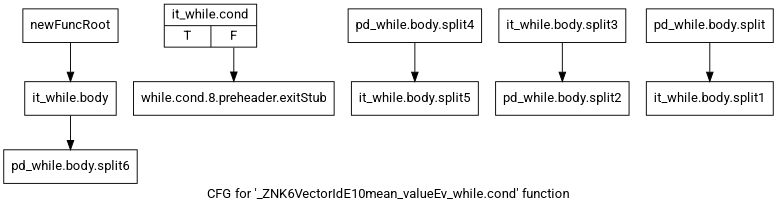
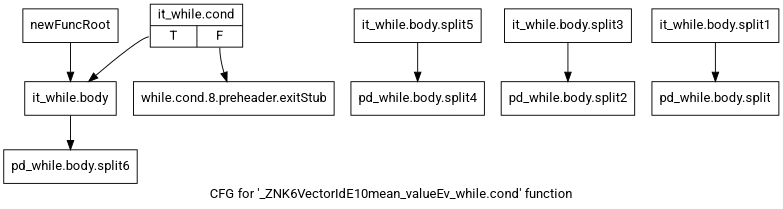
  digraph {
    fontname=Roboto
    label="CFG for '_ZNK6VectorIdE10mean_valueEv_while.cond' function"
    node [fontname=Roboto shape=record]
    edge [fontname=Roboto]
    n1 [label="{newFuncRoot}"]
    n2 [label="{it_while.body}"]
    n3 [label="{it_while.cond|{<s0>T|<s1>F}}"]
    n4 [label="{while.cond.8.preheader.exitStub}"]
    n5 [label="{pd_while.body.split6}"]
    n6 [label="{it_while.body.split5}"]
    n7 [label="{pd_while.body.split4}"]
    n8 [label="{it_while.body.split3}"]
    n9 [label="{pd_while.body.split2}"]
    n10 [label="{it_while.body.split1}"]
    n11 [label="{pd_while.body.split}"]
    n1 -> n2
    n2 -> n5
+   n3 -> n2 [tailport=s0]
    n3 -> n4 [tailport=s1]
-   n7 -> n6
+   n6 -> n7
    n8 -> n9
-   n11 -> n10
+   n10 -> n11
  }
